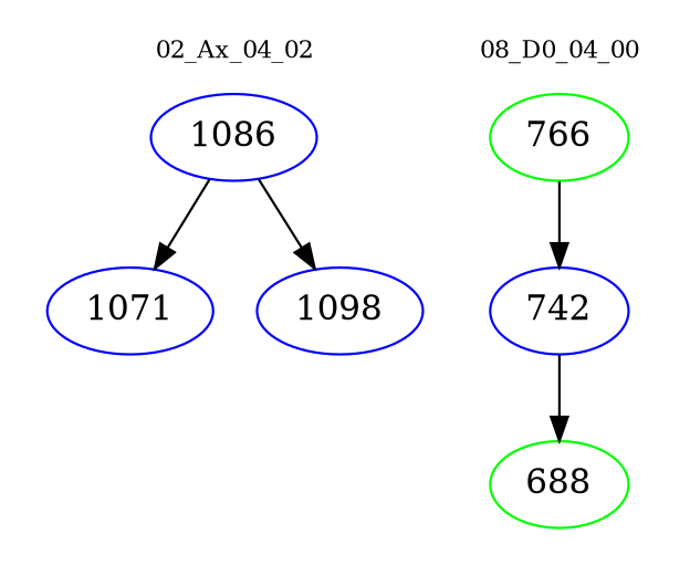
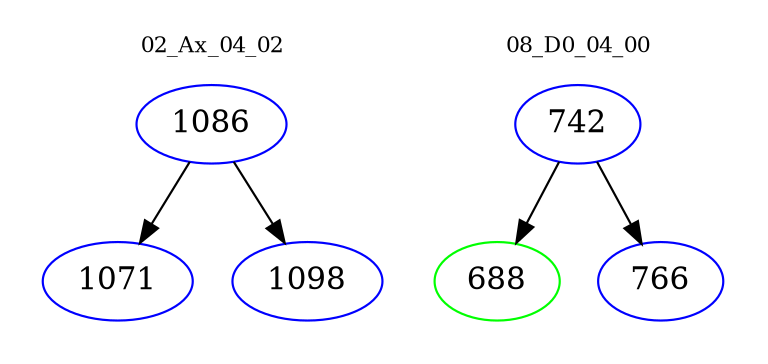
  digraph {
    node [color=blue]
    edge [color=black]
    n1 [label=1086]
    n2 [label=1071]
    n3 [label=1098]
    n4 [label=742]
    n5 [color=green label=688]
-   n6 [color=green label=766]
+   n6 [label=766]
    subgraph cluster_1 {
      color=white
      fontsize=10
      label="02_Ax_04_02"
      n1
      n2
      n3
    }
    subgraph cluster_2 {
      color=white
      fontsize=10
      label="08_D0_04_00"
      n4
      n5
      n6
    }
    n1 -> n2
    n1 -> n3
    n4 -> n5
-   n6 -> n4
+   n4 -> n6
  }
